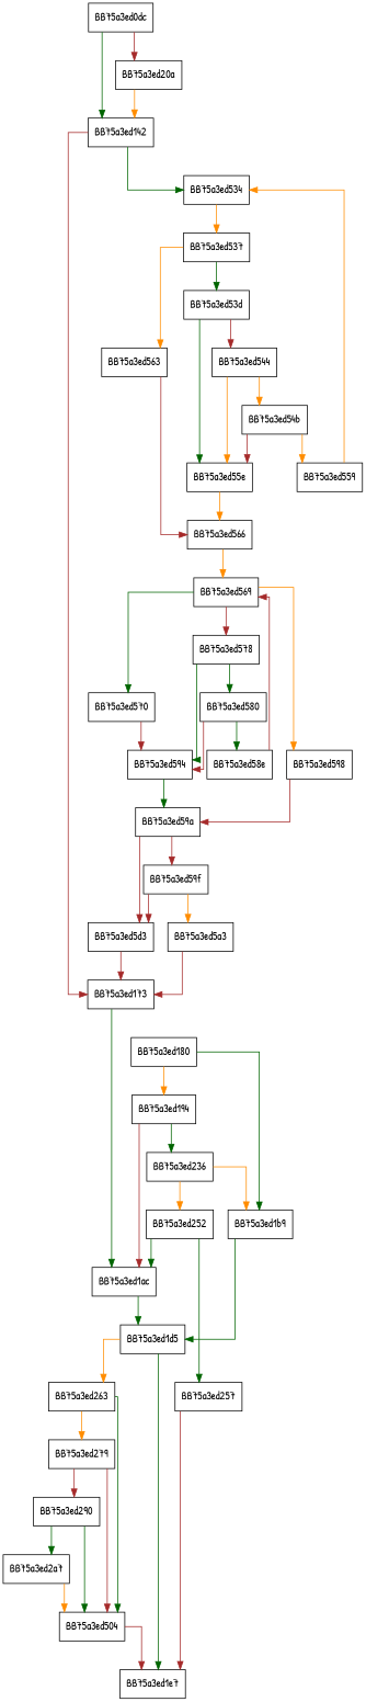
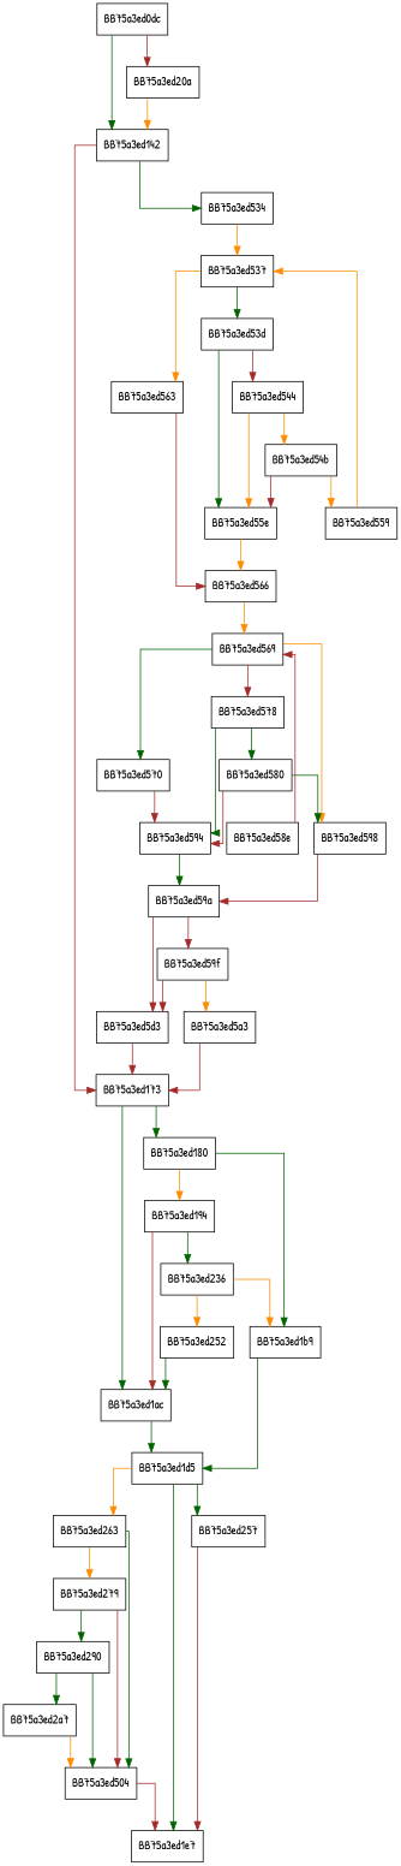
  digraph {
    fontname="Patrick Hand"
    splines=ortho
    node [fontname="Patrick Hand" shape=box]
    edge [color=darkgreen fontname="Patrick Hand"]
    BB75a3ed0dc
    BB75a3ed20a
    BB75a3ed142
    BB75a3ed534
    BB75a3ed173
    BB75a3ed537
    BB75a3ed1ac
    BB75a3ed180
    BB75a3ed563
    BB75a3ed53d
    BB75a3ed1d5
    BB75a3ed1b9
    BB75a3ed194
    BB75a3ed257
    BB75a3ed1e7
    BB75a3ed263
    BB75a3ed236
    BB75a3ed252
    BB75a3ed504
    BB75a3ed279
    BB75a3ed290
    BB75a3ed2a7
    BB75a3ed566
    BB75a3ed55e
    BB75a3ed544
    BB75a3ed569
    BB75a3ed54b
    BB75a3ed559
    BB75a3ed598
    BB75a3ed570
    BB75a3ed578
    BB75a3ed59a
    BB75a3ed594
    BB75a3ed5d3
    BB75a3ed59f
    BB75a3ed580
    BB75a3ed58e
    BB75a3ed5a3
    BB75a3ed0dc -> BB75a3ed20a [color=brown]
    BB75a3ed0dc -> BB75a3ed142
    BB75a3ed20a -> BB75a3ed142 [color=darkorange]
    BB75a3ed142 -> BB75a3ed534
    BB75a3ed142 -> BB75a3ed173 [color=brown]
    BB75a3ed534 -> BB75a3ed537 [color=darkorange]
    BB75a3ed173 -> BB75a3ed1ac
+   BB75a3ed173 -> BB75a3ed180
    BB75a3ed537 -> BB75a3ed563 [color=darkorange]
    BB75a3ed537 -> BB75a3ed53d
    BB75a3ed1ac -> BB75a3ed1d5
    BB75a3ed180 -> BB75a3ed1b9
    BB75a3ed180 -> BB75a3ed194 [color=darkorange]
    BB75a3ed563 -> BB75a3ed566 [color=brown]
    BB75a3ed53d -> BB75a3ed55e
    BB75a3ed53d -> BB75a3ed544 [color=brown]
-   BB75a3ed252 -> BB75a3ed257
+   BB75a3ed1d5 -> BB75a3ed257
    BB75a3ed1d5 -> BB75a3ed1e7
    BB75a3ed1d5 -> BB75a3ed263 [color=darkorange]
    BB75a3ed1b9 -> BB75a3ed1d5
    BB75a3ed194 -> BB75a3ed1ac [color=brown]
    BB75a3ed194 -> BB75a3ed236
    BB75a3ed257 -> BB75a3ed1e7 [color=brown]
    BB75a3ed263 -> BB75a3ed504
    BB75a3ed263 -> BB75a3ed279 [color=darkorange]
    BB75a3ed236 -> BB75a3ed1b9 [color=darkorange]
    BB75a3ed236 -> BB75a3ed252 [color=darkorange]
    BB75a3ed252 -> BB75a3ed1ac
    BB75a3ed504 -> BB75a3ed1e7 [color=brown]
    BB75a3ed279 -> BB75a3ed504 [color=brown]
-   BB75a3ed279 -> BB75a3ed290 [color=brown]
+   BB75a3ed279 -> BB75a3ed290
    BB75a3ed290 -> BB75a3ed504
    BB75a3ed290 -> BB75a3ed2a7
    BB75a3ed2a7 -> BB75a3ed504 [color=darkorange]
    BB75a3ed566 -> BB75a3ed569 [color=darkorange]
    BB75a3ed55e -> BB75a3ed566 [color=darkorange]
    BB75a3ed544 -> BB75a3ed55e [color=darkorange]
    BB75a3ed544 -> BB75a3ed54b [color=darkorange]
    BB75a3ed569 -> BB75a3ed598 [color=darkorange]
    BB75a3ed569 -> BB75a3ed570
    BB75a3ed569 -> BB75a3ed578 [color=brown]
    BB75a3ed54b -> BB75a3ed55e [color=brown]
    BB75a3ed54b -> BB75a3ed559 [color=darkorange]
-   BB75a3ed559 -> BB75a3ed534 [color=darkorange]
+   BB75a3ed559 -> BB75a3ed537 [color=darkorange]
    BB75a3ed598 -> BB75a3ed59a [color=brown]
    BB75a3ed570 -> BB75a3ed594 [color=brown]
    BB75a3ed578 -> BB75a3ed594
    BB75a3ed578 -> BB75a3ed580
    BB75a3ed59a -> BB75a3ed5d3 [color=brown]
    BB75a3ed59a -> BB75a3ed59f [color=brown]
    BB75a3ed594 -> BB75a3ed59a
    BB75a3ed5d3 -> BB75a3ed173 [color=brown]
    BB75a3ed59f -> BB75a3ed5d3 [color=brown]
    BB75a3ed59f -> BB75a3ed5a3 [color=darkorange]
    BB75a3ed580 -> BB75a3ed594 [color=brown]
-   BB75a3ed580 -> BB75a3ed58e
+   BB75a3ed580 -> BB75a3ed598
    BB75a3ed58e -> BB75a3ed569 [color=brown]
    BB75a3ed5a3 -> BB75a3ed173 [color=brown]
  }
